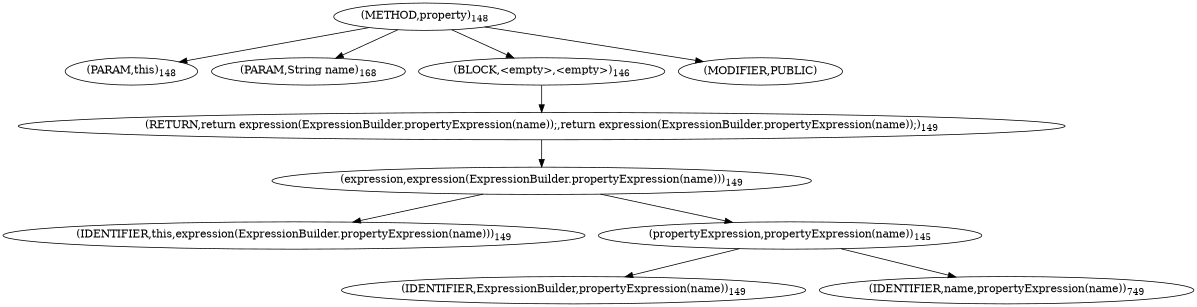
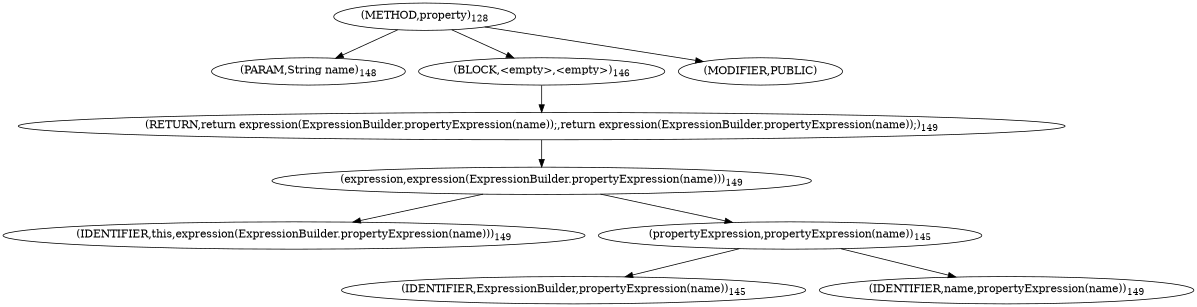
  digraph {
-   n1 [label=<(METHOD,property)<SUB>148</SUB>>]
-   n2 [label=<(PARAM,this)<SUB>148</SUB>>]
-   n3 [label=<(PARAM,String name)<SUB>168</SUB>>]
+   n1 [label=<(METHOD,property)<SUB>128</SUB>>]
+   n3 [label=<(PARAM,String name)<SUB>148</SUB>>]
    n4 [label=<(BLOCK,&lt;empty&gt;,&lt;empty&gt;)<SUB>146</SUB>>]
    n5 [label=<(MODIFIER,PUBLIC)>]
    n6 [label=<(RETURN,return expression(ExpressionBuilder.propertyExpression(name));,return expression(ExpressionBuilder.propertyExpression(name));)<SUB>149</SUB>>]
    n7 [label=<(expression,expression(ExpressionBuilder.propertyExpression(name)))<SUB>149</SUB>>]
    n8 [label=<(IDENTIFIER,this,expression(ExpressionBuilder.propertyExpression(name)))<SUB>149</SUB>>]
    n9 [label=<(propertyExpression,propertyExpression(name))<SUB>145</SUB>>]
-   n10 [label=<(IDENTIFIER,ExpressionBuilder,propertyExpression(name))<SUB>149</SUB>>]
-   n11 [label=<(IDENTIFIER,name,propertyExpression(name))<SUB>749</SUB>>]
-   n1 -> n2
+   n10 [label=<(IDENTIFIER,ExpressionBuilder,propertyExpression(name))<SUB>145</SUB>>]
+   n11 [label=<(IDENTIFIER,name,propertyExpression(name))<SUB>149</SUB>>]
    n1 -> n3
    n1 -> n4
    n1 -> n5
    n4 -> n6
    n6 -> n7
    n7 -> n8
    n7 -> n9
    n9 -> n10
    n9 -> n11
  }
